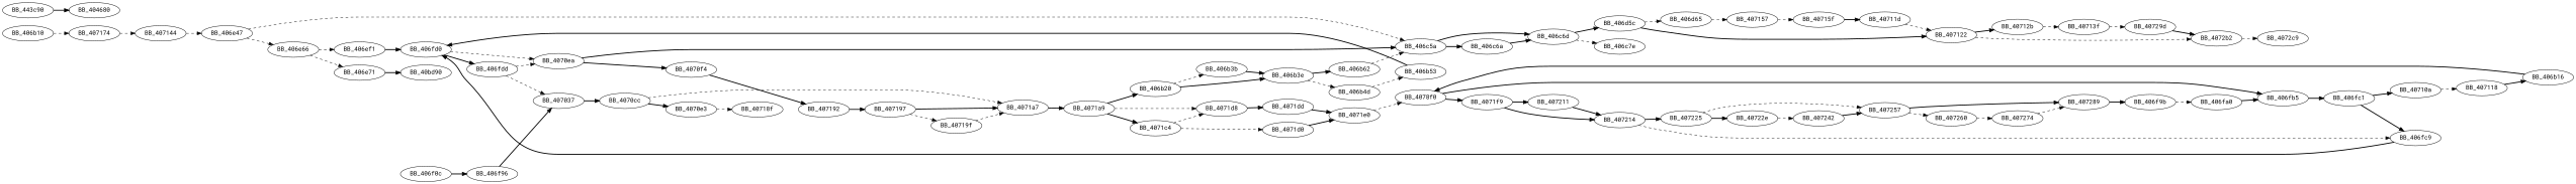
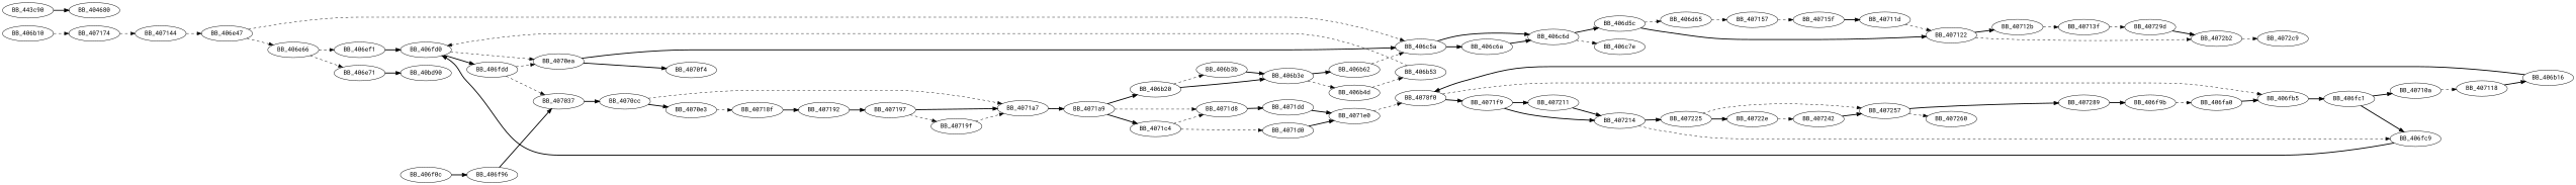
  digraph {
    fontname="Roboto Mono"
    rankdir=LR
    node [fontname="Roboto Mono"]
    edge [fontname="Roboto Mono" style=bold]
    BB_406b10
    BB_407174
    BB_407144
    BB_406e47
    n5 [label=BB_4078f0]
    BB_406b16
    BB_406fb5
    BB_4071f9
    BB_406fc1
    BB_407211
    BB_407214
    BB_406b20
    BB_406b3b
    BB_406b3e
    BB_406b4d
    BB_406b62
    BB_406b53
    BB_406c5a
    BB_406fd0
    BB_406c6a
    BB_406c6d
    BB_406fdd
    BB_4070ea
    BB_407037
    BB_4070f4
    BB_406c7e
    BB_406d5c
    BB_406d65
    BB_407122
    BB_407157
    BB_40712b
    BB_4072b2
    BB_40715f
    BB_40713f
    BB_4072c9
    BB_40711d
    BB_406e66
    BB_406e71
    BB_406ef1
    BB_40bd90
    BB_406f0c
    BB_406f96
    BB_4070cc
    BB_4070e3
    BB_4071a7
    BB_406f9b
    BB_406fa0
    BB_406fc9
    BB_40710a
    BB_407118
    BB_40718f
    BB_4071a9
    BB_407192
    BB_4071c4
    BB_4071d8
    BB_407197
    BB_40729d
    BB_40719f
    BB_4071d0
    BB_4071dd
    BB_4071e0
    BB_407225
    BB_40722e
    BB_407257
    BB_407242
    BB_407260
    BB_407289
-   BB_407274
    BB_443c90
    BB_404680
    BB_406b10 -> BB_407174 [style=dashed]
    BB_407174 -> BB_407144 [style=dashed]
    BB_407144 -> BB_406e47 [style=dashed]
    BB_406e47 -> BB_406c5a [style=dashed]
    BB_406e47 -> BB_406e66 [style=dashed]
-   n5 -> BB_406fb5
+   n5 -> BB_406fb5 [style=dashed]
    n5 -> BB_4071f9
    BB_406b16 -> n5
    BB_406fb5 -> BB_406fc1
    BB_4071f9 -> BB_407211
    BB_4071f9 -> BB_407214
    BB_406fc1 -> BB_406fc9
    BB_406fc1 -> BB_40710a
    BB_407211 -> BB_407214
    BB_407214 -> BB_406fc9 [style=dashed]
    BB_407214 -> BB_407225
    BB_406b20 -> BB_406b3b [style=dashed]
    BB_406b20 -> BB_406b3e
    BB_406b3b -> BB_406b3e
    BB_406b3e -> BB_406b4d [style=dashed]
    BB_406b3e -> BB_406b62
    BB_406b4d -> BB_406b53 [style=dashed]
    BB_406b62 -> BB_406c5a [style=dashed]
-   BB_406b53 -> BB_406fd0
+   BB_406b53 -> BB_406fd0 [style=dashed]
    BB_406c5a -> BB_406c6a
    BB_406c5a -> BB_406c6d
    BB_406fd0 -> BB_406fdd
    BB_406fd0 -> BB_4070ea [style=dashed]
    BB_406c6a -> BB_406c6d
    BB_406c6d -> BB_406c7e [style=dashed]
    BB_406c6d -> BB_406d5c
    BB_406fdd -> BB_4070ea [style=dashed]
    BB_406fdd -> BB_407037 [style=dashed]
    BB_4070ea -> BB_406c5a
    BB_4070ea -> BB_4070f4
    BB_407037 -> BB_4070cc
    BB_406d5c -> BB_406d65 [style=dashed]
    BB_406d5c -> BB_407122
    BB_406d65 -> BB_407157 [style=dashed]
    BB_407122 -> BB_40712b
    BB_407122 -> BB_4072b2 [style=dashed]
    BB_407157 -> BB_40715f [style=dashed]
    BB_40712b -> BB_40713f [style=dashed]
    BB_4072b2 -> BB_4072c9 [style=dashed]
    BB_40715f -> BB_40711d
    BB_40713f -> BB_40729d [style=dashed]
    BB_40711d -> BB_407122 [style=dashed]
    BB_406e66 -> BB_406e71 [style=dashed]
    BB_406e66 -> BB_406ef1 [style=dashed]
    BB_406e71 -> BB_40bd90
    BB_406ef1 -> BB_406fd0
    BB_406f0c -> BB_406f96
    BB_406f96 -> BB_407037
    BB_4070cc -> BB_4070e3
    BB_4070cc -> BB_4071a7 [style=dashed]
    BB_4070e3 -> BB_40718f [style=dashed]
    BB_4071a7 -> BB_4071a9
    BB_406f9b -> BB_406fa0 [style=dashed]
    BB_406fa0 -> BB_406fb5
    BB_406fc9 -> BB_406fd0
    BB_40710a -> BB_407118 [style=dashed]
    BB_407118 -> BB_406b16
-   BB_4070f4 -> BB_407192
+   BB_40718f -> BB_407192
    BB_4071a9 -> BB_406b20
    BB_4071a9 -> BB_4071c4
    BB_4071a9 -> BB_4071d8 [style=dashed]
    BB_407192 -> BB_407197
    BB_4071c4 -> BB_4071d8 [style=dashed]
    BB_4071c4 -> BB_4071d0 [style=dashed]
    BB_4071d8 -> BB_4071dd
    BB_407197 -> BB_4071a7
    BB_407197 -> BB_40719f [style=dashed]
    BB_40729d -> BB_4072b2
    BB_40719f -> BB_4071a7 [style=dashed]
    BB_4071d0 -> BB_4071e0
    BB_4071dd -> BB_4071e0
    BB_4071e0 -> n5 [style=dashed]
    BB_407225 -> BB_40722e
    BB_407225 -> BB_407257 [style=dashed]
    BB_40722e -> BB_407242 [style=dashed]
    BB_407257 -> BB_407260 [style=dashed]
    BB_407257 -> BB_407289
    BB_407242 -> BB_407257
-   BB_407260 -> BB_407274 [style=dashed]
    BB_407289 -> BB_406f9b
-   BB_407274 -> BB_407289 [style=dashed]
    BB_443c90 -> BB_404680
  }
